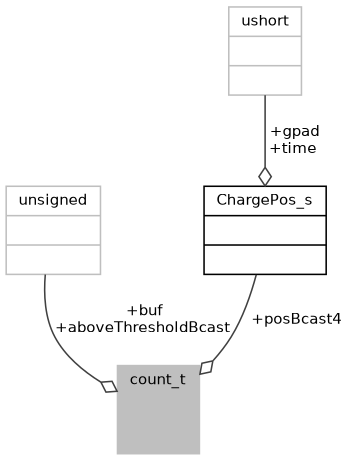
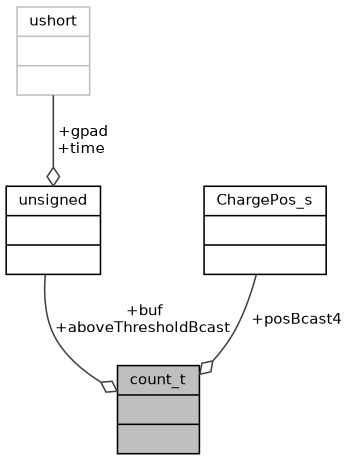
  digraph {
    node [color=black fontname=Helvetica fontsize=10 shape=record]
    edge [arrowhead=odiamond color=grey25 fontname=Helvetica fontsize=10 labelfontname=Helvetica labelfontsize=10 style=solid]
-   n1 [color=grey75 fillcolor=grey75 fontcolor=black height=0.2 label="{count_t\n||}" style=filled width=0.4]
-   n2 [color=grey75 height=0.2 label="{unsigned\n||}" width=0.4]
+   n1 [fillcolor=grey75 fontcolor=black height=0.2 label="{count_t\n||}" style=filled width=0.4]
+   n2 [height=0.2 label="{unsigned\n||}" width=0.4]
    n3 [height=0.2 label="{ChargePos_s\n||}" width=0.4]
    n4 [color=grey75 height=0.2 label="{ushort\n||}" width=0.4]
    n2 -> n1 [label=" +buf\n+aboveThresholdBcast"]
    n3 -> n1 [label=" +posBcast4"]
-   n4 -> n3 [label=" +gpad\n+time"]
+   n4 -> n2 [label=" +gpad\n+time"]
  }
